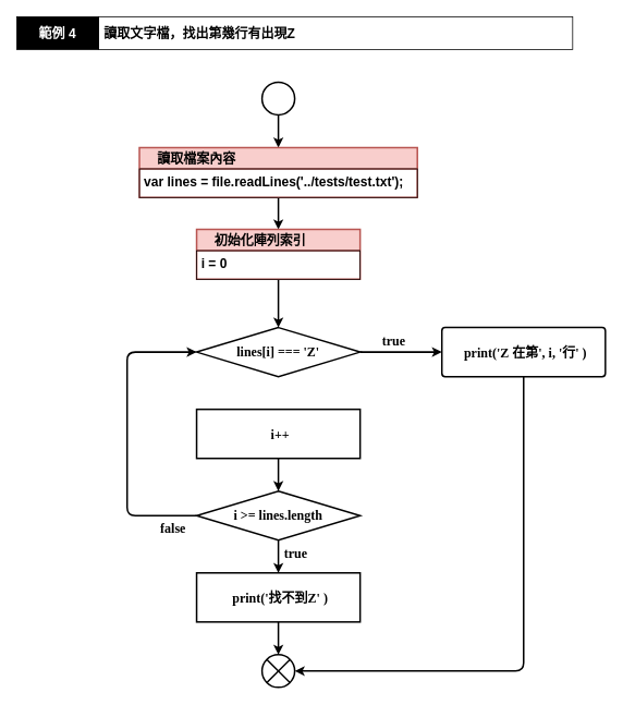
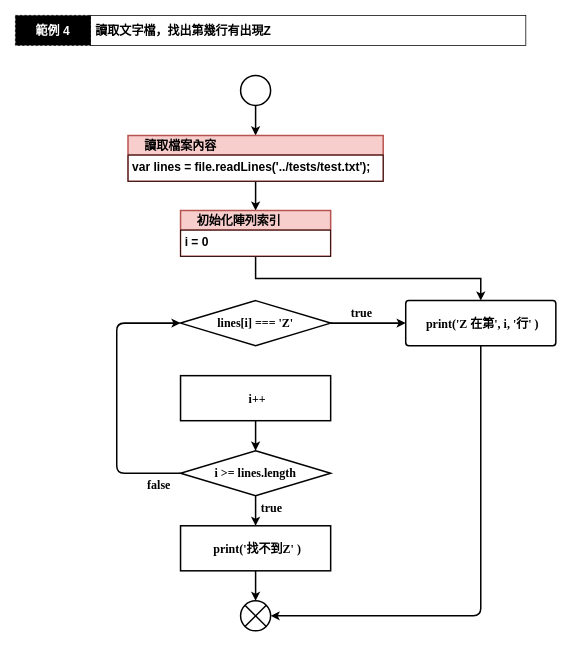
  <mxCell id="0" />
  <mxCell id="1" parent="0" />
  <mxCell id="2" style="edgeStyle=orthogonalEdgeStyle;rounded=1;sketch=0;orthogonalLoop=1;jettySize=auto;html=1;fontFamily=Helvetica;fontSize=16;strokeWidth=2;exitX=0.5;exitY=1;exitDx=0;exitDy=0;fontStyle=1" parent="1" source="3" target="21" edge="1"><mxGeometry relative="1" as="geometry"><mxPoint x="310" y="20" as="sourcePoint" /><mxPoint x="340" y="180" as="targetPoint" /></mxGeometry></mxCell>
  <mxCell id="3" value="" style="ellipse;fontStyle=1;fontSize=16;sketch=0;rounded=1;align=left;fontFamily=Helvetica;strokeWidth=2;shadow=0;html=0;" parent="1" vertex="1"><mxGeometry x="320" y="100" width="40" height="40" as="geometry" /></mxCell>
  <mxCell id="4" value="" style="shape=sumEllipse;perimeter=ellipsePerimeter;backgroundOutline=1;fontStyle=1;fontSize=16;sketch=0;rounded=1;fontFamily=Tahoma;align=left;strokeWidth=2;shadow=0;html=0;" parent="1" vertex="1"><mxGeometry x="320" y="800" width="40" height="40" as="geometry" /></mxCell>
  <mxCell id="5" value="讀取文字檔，找出第幾行有出現Z" style="text;html=1;strokeColor=default;fillColor=none;align=left;verticalAlign=middle;whiteSpace=wrap;rounded=0;spacingLeft=5;strokeWidth=1;fontSize=16;movable=1;resizable=1;rotatable=1;deletable=1;editable=1;connectable=1;fontFamily=Helvetica;fontStyle=1" parent="1" vertex="1"><mxGeometry x="120" y="20" width="580" height="40" as="geometry" /></mxCell>
- <mxCell id="6" value="範例 4" style="rounded=0;whiteSpace=wrap;html=1;fillColor=#000000;fontColor=#FFFFFF;fontSize=16;fontStyle=1;strokeWidth=1;movable=1;resizable=1;rotatable=1;deletable=1;editable=1;connectable=1;fontFamily=Helvetica;" parent="1" vertex="1"><mxGeometry x="20" y="20" width="100" height="40" as="geometry" /></mxCell>
- <mxCell id="7" style="edgeStyle=orthogonalEdgeStyle;rounded=0;orthogonalLoop=1;jettySize=auto;html=1;entryX=0.5;entryY=0;entryDx=0;entryDy=0;entryPerimeter=0;fontFamily=Helvetica;fontSize=16;exitX=0.5;exitY=1;exitDx=0;exitDy=0;fontStyle=1;strokeWidth=2;" parent="1" source="23" target="10" edge="1"><mxGeometry relative="1" as="geometry"><mxPoint x="340" y="340" as="sourcePoint" /></mxGeometry></mxCell>
+ <mxCell id="6" value="範例 4" style="rounded=0;whiteSpace=wrap;html=1;fillColor=#000000;fontColor=#FFFFFF;fontSize=16;fontStyle=1;strokeWidth=1;movable=1;resizable=1;rotatable=1;deletable=1;editable=1;connectable=1;fontFamily=Helvetica;dashed=1;" parent="1" vertex="1"><mxGeometry x="20" y="20" width="100" height="40" as="geometry" /></mxCell>
+ <mxCell id="7" style="edgeStyle=orthogonalEdgeStyle;rounded=0;orthogonalLoop=1;jettySize=auto;html=1;fontFamily=Helvetica;fontSize=16;exitX=0.5;exitY=1;exitDx=0;exitDy=0;fontStyle=1;strokeWidth=2;" parent="1" source="23" target="12" edge="1"><mxGeometry relative="1" as="geometry"><mxPoint x="340" y="340" as="sourcePoint" /></mxGeometry></mxCell>
  <mxCell id="8" style="edgeStyle=orthogonalEdgeStyle;rounded=0;orthogonalLoop=1;jettySize=auto;html=1;fontFamily=Tahoma;fontSize=16;entryX=0;entryY=0.5;entryDx=0;entryDy=0;fontStyle=1;strokeWidth=2;" parent="1" source="10" target="12" edge="1"><mxGeometry relative="1" as="geometry" /></mxCell>
  <mxCell id="9" value="true" style="edgeLabel;html=1;align=center;verticalAlign=middle;resizable=0;points=[];fontSize=16;fontFamily=Tahoma;fontStyle=1" parent="8" vertex="1" connectable="0"><mxGeometry x="-0.242" relative="1" as="geometry"><mxPoint x="2" y="-15" as="offset" /></mxGeometry></mxCell>
  <mxCell id="10" value="lines[i] === 'Z'" style="strokeWidth=2;html=1;shape=mxgraph.flowchart.decision;whiteSpace=wrap;rounded=0;shadow=0;fontFamily=Tahoma;fontSize=16;fontStyle=1" parent="1" vertex="1"><mxGeometry x="240" y="400" width="200" height="60" as="geometry" /></mxCell>
  <mxCell id="11" style="edgeStyle=orthogonalEdgeStyle;rounded=1;orthogonalLoop=1;jettySize=auto;html=1;entryX=1;entryY=0.5;entryDx=0;entryDy=0;fontFamily=Tahoma;fontSize=16;exitX=0.5;exitY=1;exitDx=0;exitDy=0;fontStyle=1;strokeWidth=2;" parent="1" source="12" target="4" edge="1"><mxGeometry relative="1" as="geometry" /></mxCell>
  <mxCell id="12" value="print('Z 在第', i, '行' )" style="fontSize=16;fontStyle=1;sketch=0;fontFamily=Tahoma;align=center;strokeWidth=2;arcSize=7;shadow=0;html=0;spacingLeft=5;verticalAlign=middle;spacingTop=0;spacing=5;rounded=1;" parent="1" vertex="1"><mxGeometry x="540" y="400" width="200" height="60" as="geometry" /></mxCell>
  <mxCell id="13" style="edgeStyle=orthogonalEdgeStyle;rounded=0;orthogonalLoop=1;jettySize=auto;html=1;fontFamily=Tahoma;fontSize=16;fontStyle=1;strokeWidth=2;" parent="1" source="14" target="19" edge="1"><mxGeometry relative="1" as="geometry" /></mxCell>
  <mxCell id="14" value="i++" style="fontSize=16;fontStyle=1;sketch=0;rounded=0;fontFamily=Tahoma;align=center;strokeWidth=2;arcSize=7;shadow=0;html=0;spacingLeft=5;verticalAlign=middle;spacingTop=0;spacing=5;" parent="1" vertex="1"><mxGeometry x="240" y="500" width="200" height="60" as="geometry" /></mxCell>
  <mxCell id="15" style="edgeStyle=orthogonalEdgeStyle;rounded=1;orthogonalLoop=1;jettySize=auto;html=1;fontFamily=Tahoma;fontSize=16;entryX=0;entryY=0.5;entryDx=0;entryDy=0;entryPerimeter=0;fontStyle=1;strokeWidth=2;" parent="1" source="19" target="10" edge="1"><mxGeometry relative="1" as="geometry"><mxPoint x="115" y="475" as="targetPoint" /><Array as="points"><mxPoint x="155" y="630" /><mxPoint x="155" y="430" /></Array></mxGeometry></mxCell>
  <mxCell id="16" value="false" style="edgeLabel;html=1;align=center;verticalAlign=middle;resizable=0;points=[];fontSize=16;fontFamily=Tahoma;fontStyle=1" parent="15" vertex="1" connectable="0"><mxGeometry x="0.23" y="2" relative="1" as="geometry"><mxPoint x="57" y="157" as="offset" /></mxGeometry></mxCell>
  <mxCell id="17" style="edgeStyle=orthogonalEdgeStyle;rounded=0;orthogonalLoop=1;jettySize=auto;html=1;entryX=0.5;entryY=0;entryDx=0;entryDy=0;fontFamily=Tahoma;fontSize=16;fontStyle=1;strokeWidth=2;" parent="1" source="19" target="26" edge="1"><mxGeometry relative="1" as="geometry" /></mxCell>
  <mxCell id="18" value="true" style="edgeLabel;html=1;align=center;verticalAlign=middle;resizable=0;points=[];fontSize=16;fontFamily=Tahoma;fontStyle=1" parent="17" vertex="1" connectable="0"><mxGeometry x="-0.273" y="1" relative="1" as="geometry"><mxPoint x="19" as="offset" /></mxGeometry></mxCell>
  <mxCell id="19" value="i &amp;gt;= lines.length" style="strokeWidth=2;html=1;shape=mxgraph.flowchart.decision;whiteSpace=wrap;rounded=0;shadow=0;fontFamily=Tahoma;fontSize=16;fontStyle=1" parent="1" vertex="1"><mxGeometry x="240" y="600" width="200" height="60" as="geometry" /></mxCell>
  <mxCell id="20" style="edgeStyle=orthogonalEdgeStyle;rounded=0;orthogonalLoop=1;jettySize=auto;html=1;fontFamily=Helvetica;fontSize=16;entryX=0.5;entryY=0;entryDx=0;entryDy=0;strokeWidth=2;" parent="1" source="21" target="23" edge="1"><mxGeometry relative="1" as="geometry"><mxPoint x="340" y="280" as="targetPoint" /></mxGeometry></mxCell>
  <mxCell id="21" value="讀取檔案內容" style="swimlane;fontStyle=1;childLayout=stackLayout;horizontal=1;startSize=26;horizontalStack=0;resizeParent=1;resizeParentMax=0;resizeLast=0;collapsible=1;marginBottom=0;fontFamily=Helvetica;fontSize=16;align=left;spacingLeft=20;strokeWidth=2;fillColor=#f8cecc;strokeColor=#b85450;" parent="1" vertex="1"><mxGeometry x="170" y="180" width="340" height="61" as="geometry"><mxRectangle x="260" y="200" width="200" height="30" as="alternateBounds" /></mxGeometry></mxCell>
  <mxCell id="22" value="var lines = file.readLines('../tests/test.txt');" style="text;strokeColor=default;fillColor=none;align=left;verticalAlign=top;spacingLeft=4;spacingRight=4;overflow=hidden;rotatable=0;points=[[0,0.5],[1,0.5]];portConstraint=eastwest;fontFamily=Helvetica;fontSize=16;autosize=1;fontStyle=1" parent="21" vertex="1"><mxGeometry y="26" width="340" height="35" as="geometry" /></mxCell>
  <mxCell id="23" value="初始化陣列索引" style="swimlane;fontStyle=1;childLayout=stackLayout;horizontal=1;startSize=26;fillColor=#f8cecc;horizontalStack=0;resizeParent=1;resizeParentMax=0;resizeLast=0;collapsible=1;marginBottom=0;fontFamily=Helvetica;fontSize=16;align=left;spacingLeft=20;strokeWidth=2;strokeColor=#b85450;" parent="1" vertex="1"><mxGeometry x="240" y="280" width="200" height="61" as="geometry"><mxRectangle x="260" y="280" width="160" height="30" as="alternateBounds" /></mxGeometry></mxCell>
  <mxCell id="24" value="i = 0" style="text;strokeColor=default;fillColor=none;align=left;verticalAlign=top;spacingLeft=4;spacingRight=4;overflow=hidden;rotatable=0;points=[[0,0.5],[1,0.5]];portConstraint=eastwest;fontFamily=Helvetica;fontSize=16;autosize=1;fontStyle=1" parent="23" vertex="1"><mxGeometry y="26" width="200" height="35" as="geometry" /></mxCell>
  <mxCell id="25" style="edgeStyle=orthogonalEdgeStyle;rounded=1;orthogonalLoop=1;jettySize=auto;html=1;entryX=0.5;entryY=0;entryDx=0;entryDy=0;strokeWidth=2;fontFamily=Tahoma;fontSize=16;" parent="1" source="26" target="4" edge="1"><mxGeometry relative="1" as="geometry" /></mxCell>
  <mxCell id="26" value="print('找不到Z' )" style="fontSize=16;fontStyle=1;sketch=0;rounded=0;fontFamily=Tahoma;align=center;strokeWidth=2;arcSize=7;shadow=0;html=0;spacingLeft=5;verticalAlign=middle;spacingTop=0;spacing=5;" parent="1" vertex="1"><mxGeometry x="240" y="700" width="200" height="60" as="geometry" /></mxCell>
